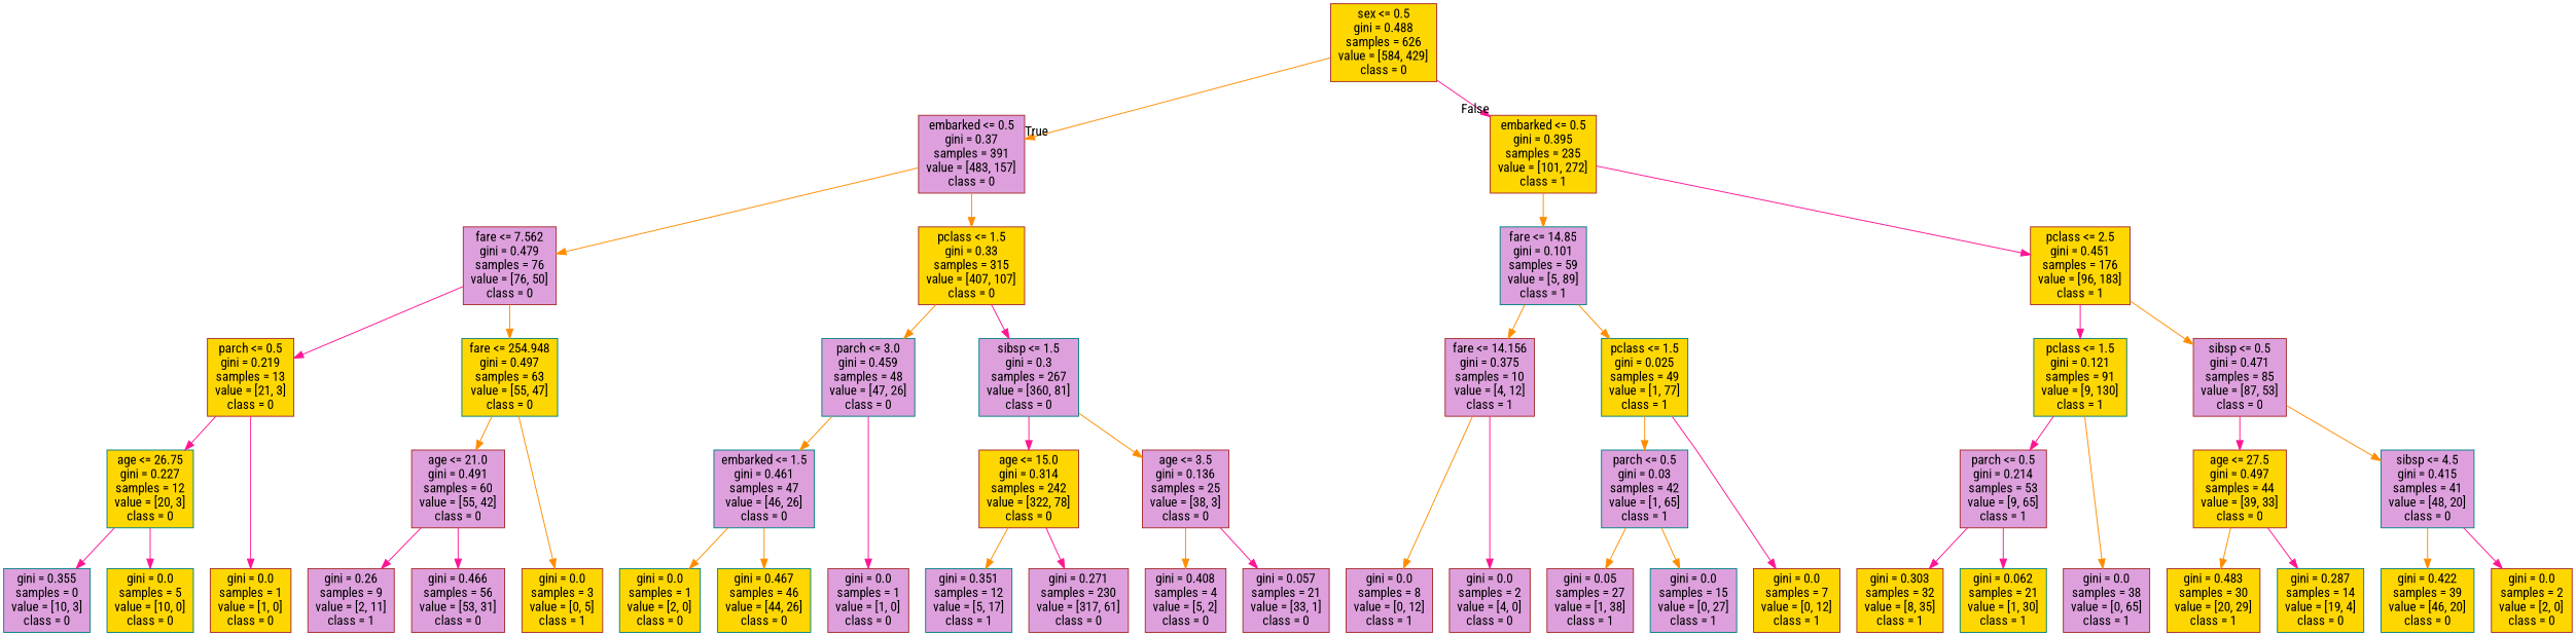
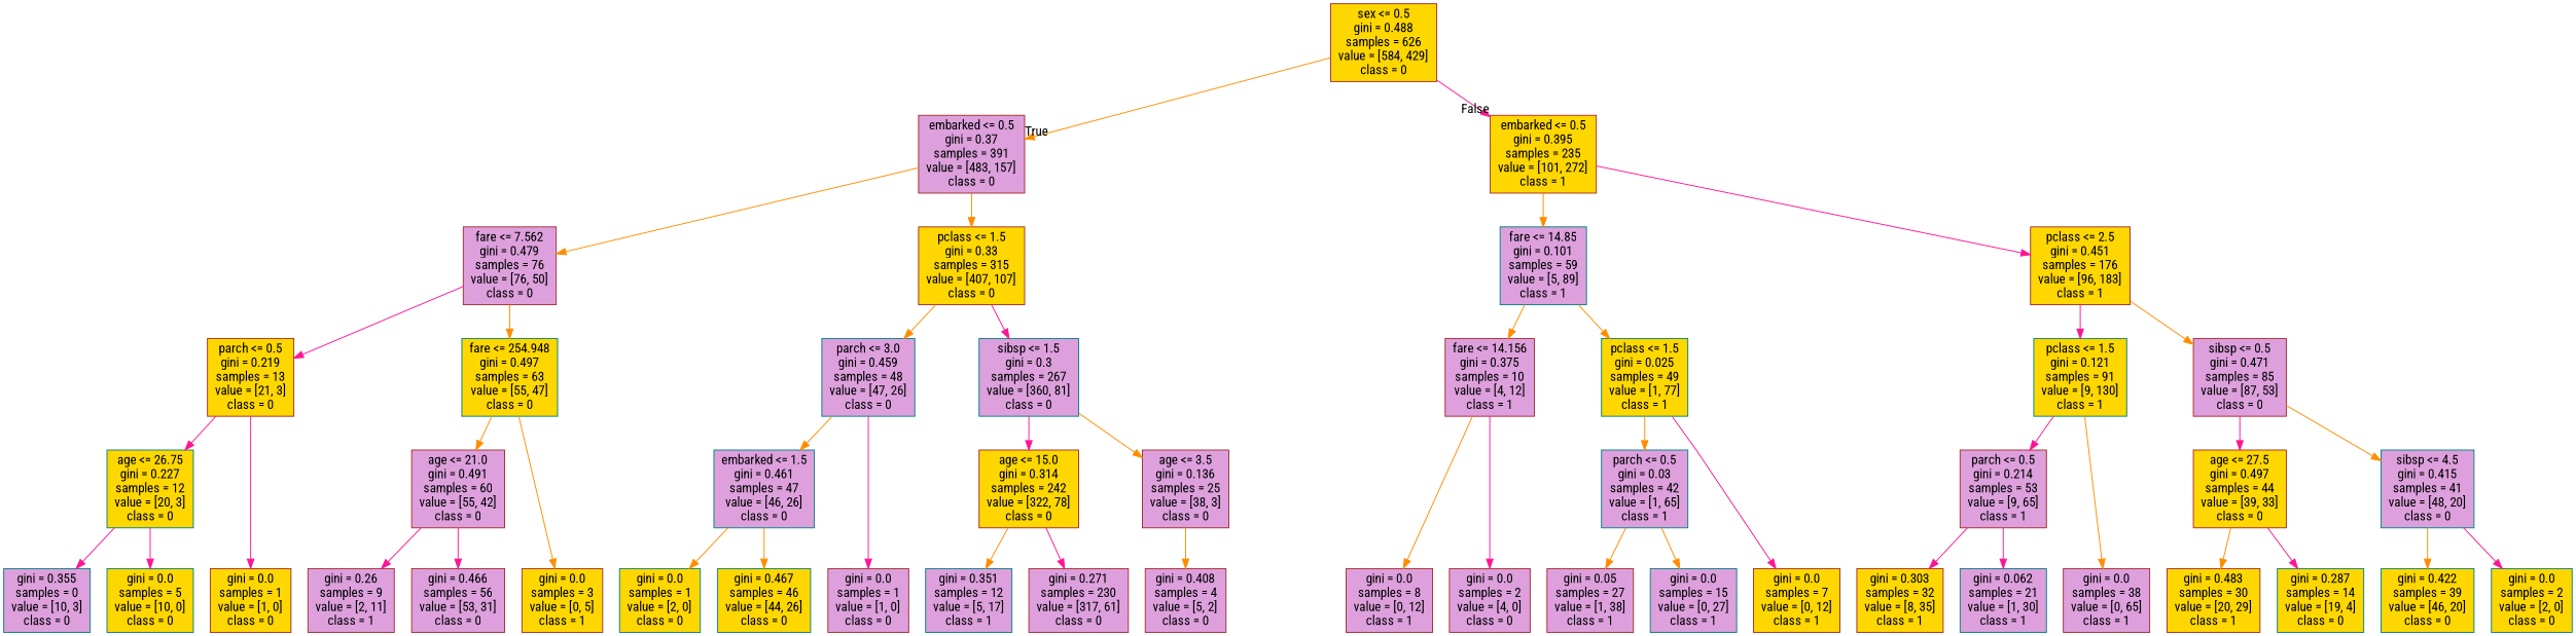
  digraph {
    fontname="Roboto Condensed"
    ranksep=equally
    splines=polyline
    node [color=brown fillcolor=plum fontname="Roboto Condensed" shape=box style=filled]
    edge [color=darkorange fontname="Roboto Condensed"]
    n1 [fillcolor=gold label="sex <= 0.5\ngini = 0.488\nsamples = 626\nvalue = [584, 429]\nclass = 0"]
    n2 [label="embarked <= 0.5\ngini = 0.37\nsamples = 391\nvalue = [483, 157]\nclass = 0"]
    n3 [fillcolor=gold label="embarked <= 0.5\ngini = 0.395\nsamples = 235\nvalue = [101, 272]\nclass = 1"]
    n4 [label="fare <= 7.562\ngini = 0.479\nsamples = 76\nvalue = [76, 50]\nclass = 0"]
    n5 [fillcolor=gold label="pclass <= 1.5\ngini = 0.33\nsamples = 315\nvalue = [407, 107]\nclass = 0"]
    n6 [color=teal label="fare <= 14.85\ngini = 0.101\nsamples = 59\nvalue = [5, 89]\nclass = 1"]
    n7 [fillcolor=gold label="pclass <= 2.5\ngini = 0.451\nsamples = 176\nvalue = [96, 183]\nclass = 1"]
    n8 [fillcolor=gold label="parch <= 0.5\ngini = 0.219\nsamples = 13\nvalue = [21, 3]\nclass = 0"]
    n9 [color=teal fillcolor=gold label="fare <= 254.948\ngini = 0.497\nsamples = 63\nvalue = [55, 47]\nclass = 0"]
    n10 [color=teal label="parch <= 3.0\ngini = 0.459\nsamples = 48\nvalue = [47, 26]\nclass = 0"]
    n11 [color=teal label="sibsp <= 1.5\ngini = 0.3\nsamples = 267\nvalue = [360, 81]\nclass = 0"]
    n12 [label="fare <= 14.156\ngini = 0.375\nsamples = 10\nvalue = [4, 12]\nclass = 1"]
    n13 [color=teal fillcolor=gold label="pclass <= 1.5\ngini = 0.025\nsamples = 49\nvalue = [1, 77]\nclass = 1"]
    n14 [color=teal fillcolor=gold label="pclass <= 1.5\ngini = 0.121\nsamples = 91\nvalue = [9, 130]\nclass = 1"]
    n15 [label="sibsp <= 0.5\ngini = 0.471\nsamples = 85\nvalue = [87, 53]\nclass = 0"]
    n16 [color=teal fillcolor=gold label="age <= 26.75\ngini = 0.227\nsamples = 12\nvalue = [20, 3]\nclass = 0"]
    n17 [label="age <= 21.0\ngini = 0.491\nsamples = 60\nvalue = [55, 42]\nclass = 0"]
    n18 [color=teal label="embarked <= 1.5\ngini = 0.461\nsamples = 47\nvalue = [46, 26]\nclass = 0"]
    n19 [fillcolor=gold label="age <= 15.0\ngini = 0.314\nsamples = 242\nvalue = [322, 78]\nclass = 0"]
    n20 [label="age <= 3.5\ngini = 0.136\nsamples = 25\nvalue = [38, 3]\nclass = 0"]
    n21 [color=teal label="parch <= 0.5\ngini = 0.03\nsamples = 42\nvalue = [1, 65]\nclass = 1"]
    n22 [label="parch <= 0.5\ngini = 0.214\nsamples = 53\nvalue = [9, 65]\nclass = 1"]
    n23 [fillcolor=gold label="age <= 27.5\ngini = 0.497\nsamples = 44\nvalue = [39, 33]\nclass = 0"]
    n24 [color=teal label="sibsp <= 4.5\ngini = 0.415\nsamples = 41\nvalue = [48, 20]\nclass = 0"]
    n25 [color=teal label="gini = 0.355\nsamples = 0\nvalue = [10, 3]\nclass = 0"]
    n26 [color=teal fillcolor=gold label="gini = 0.0\nsamples = 5\nvalue = [10, 0]\nclass = 0"]
    n27 [fillcolor=gold label="gini = 0.0\nsamples = 1\nvalue = [1, 0]\nclass = 0"]
    n28 [label="gini = 0.26\nsamples = 9\nvalue = [2, 11]\nclass = 1"]
    n29 [label="gini = 0.466\nsamples = 56\nvalue = [53, 31]\nclass = 0"]
    n30 [fillcolor=gold label="gini = 0.0\nsamples = 3\nvalue = [0, 5]\nclass = 1"]
    n31 [color=teal fillcolor=gold label="gini = 0.0\nsamples = 1\nvalue = [2, 0]\nclass = 0"]
    n32 [color=teal fillcolor=gold label="gini = 0.467\nsamples = 46\nvalue = [44, 26]\nclass = 0"]
    n33 [label="gini = 0.0\nsamples = 1\nvalue = [1, 0]\nclass = 0"]
    n34 [color=teal label="gini = 0.351\nsamples = 12\nvalue = [5, 17]\nclass = 1"]
    n35 [label="gini = 0.271\nsamples = 230\nvalue = [317, 61]\nclass = 0"]
    n36 [label="gini = 0.408\nsamples = 4\nvalue = [5, 2]\nclass = 0"]
-   n37 [label="gini = 0.057\nsamples = 21\nvalue = [33, 1]\nclass = 0"]
    n38 [label="gini = 0.0\nsamples = 8\nvalue = [0, 12]\nclass = 1"]
    n39 [label="gini = 0.0\nsamples = 2\nvalue = [4, 0]\nclass = 0"]
    n40 [label="gini = 0.05\nsamples = 27\nvalue = [1, 38]\nclass = 1"]
    n41 [color=teal label="gini = 0.0\nsamples = 15\nvalue = [0, 27]\nclass = 1"]
    n42 [fillcolor=gold label="gini = 0.0\nsamples = 7\nvalue = [0, 12]\nclass = 1"]
    n43 [label="gini = 0.0\nsamples = 38\nvalue = [0, 65]\nclass = 1"]
    n44 [fillcolor=gold label="gini = 0.303\nsamples = 32\nvalue = [8, 35]\nclass = 1"]
-   n45 [color=teal fillcolor=gold label="gini = 0.062\nsamples = 21\nvalue = [1, 30]\nclass = 1"]
+   n45 [color=teal label="gini = 0.062\nsamples = 21\nvalue = [1, 30]\nclass = 1"]
    n46 [fillcolor=gold label="gini = 0.483\nsamples = 30\nvalue = [20, 29]\nclass = 1"]
    n47 [color=teal fillcolor=gold label="gini = 0.287\nsamples = 14\nvalue = [19, 4]\nclass = 0"]
    n48 [color=teal fillcolor=gold label="gini = 0.422\nsamples = 39\nvalue = [46, 20]\nclass = 0"]
-   n49 [fillcolor=gold label="gini = 0.0\nsamples = 2\nvalue = [2, 0]\nclass = 0"]
+   n49 [color=teal fillcolor=gold label="gini = 0.0\nsamples = 2\nvalue = [2, 0]\nclass = 0"]
    subgraph sub_1 {
      rank=same
      n1
    }
    subgraph sub_2 {
      rank=same
      n2
      n3
    }
    subgraph sub_3 {
      rank=same
      n4
      n5
      n6
      n7
    }
    subgraph sub_4 {
      rank=same
      n8
      n9
      n10
      n11
      n12
      n13
      n14
      n15
    }
    subgraph sub_5 {
      rank=same
      n16
      n17
      n18
      n19
      n20
      n21
      n22
      n23
      n24
    }
    subgraph sub_6 {
      rank=same
      n25
      n26
      n27
      n28
      n29
      n30
      n31
      n32
      n33
      n34
      n35
      n36
-     n37
      n38
      n39
      n40
      n41
      n42
      n43
      n44
      n45
      n46
      n47
      n48
      n49
    }
    n1 -> n2 [headlabel=True labelangle=45 labeldistance=2.5]
    n1 -> n3 [color=deeppink headlabel=False labelangle=-45 labeldistance=2.5]
    n2 -> n4
    n2 -> n5
    n3 -> n6
    n3 -> n7 [color=deeppink]
    n4 -> n8 [color=deeppink]
    n4 -> n9
    n5 -> n10
    n5 -> n11 [color=deeppink]
    n6 -> n12
    n6 -> n13
    n7 -> n14 [color=deeppink]
    n7 -> n15
    n8 -> n16 [color=deeppink]
    n8 -> n27 [color=deeppink]
    n9 -> n17
    n9 -> n30
    n10 -> n18
    n10 -> n33 [color=deeppink]
    n11 -> n19 [color=deeppink]
    n11 -> n20
    n12 -> n38
    n12 -> n39 [color=deeppink]
    n13 -> n21
    n13 -> n42 [color=deeppink]
    n14 -> n22 [color=deeppink]
    n14 -> n43
    n15 -> n23 [color=deeppink]
    n15 -> n24
    n16 -> n25 [color=deeppink]
    n16 -> n26 [color=deeppink]
    n17 -> n28 [color=deeppink]
    n17 -> n29 [color=deeppink]
    n18 -> n31
    n18 -> n32
    n19 -> n34
    n19 -> n35 [color=deeppink]
    n20 -> n36
-   n20 -> n37 [color=deeppink]
    n21 -> n40
    n21 -> n41
    n22 -> n44 [color=deeppink]
    n22 -> n45 [color=deeppink]
    n23 -> n46
    n23 -> n47 [color=deeppink]
    n24 -> n48
    n24 -> n49 [color=deeppink]
  }
